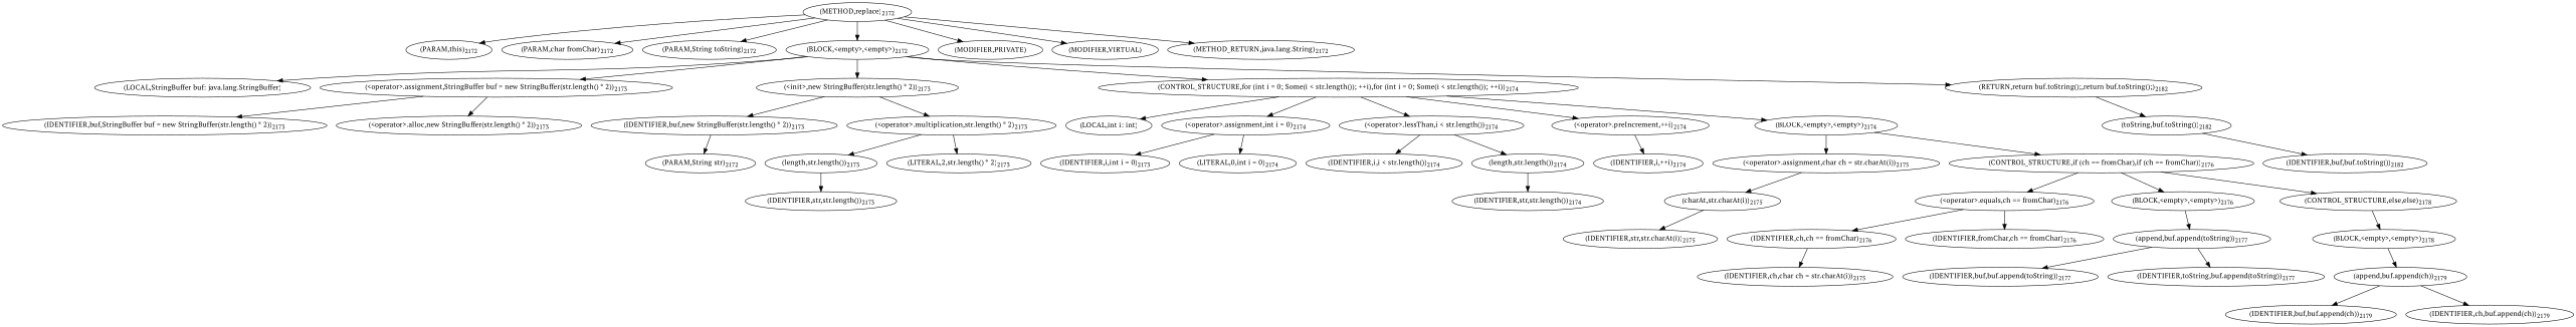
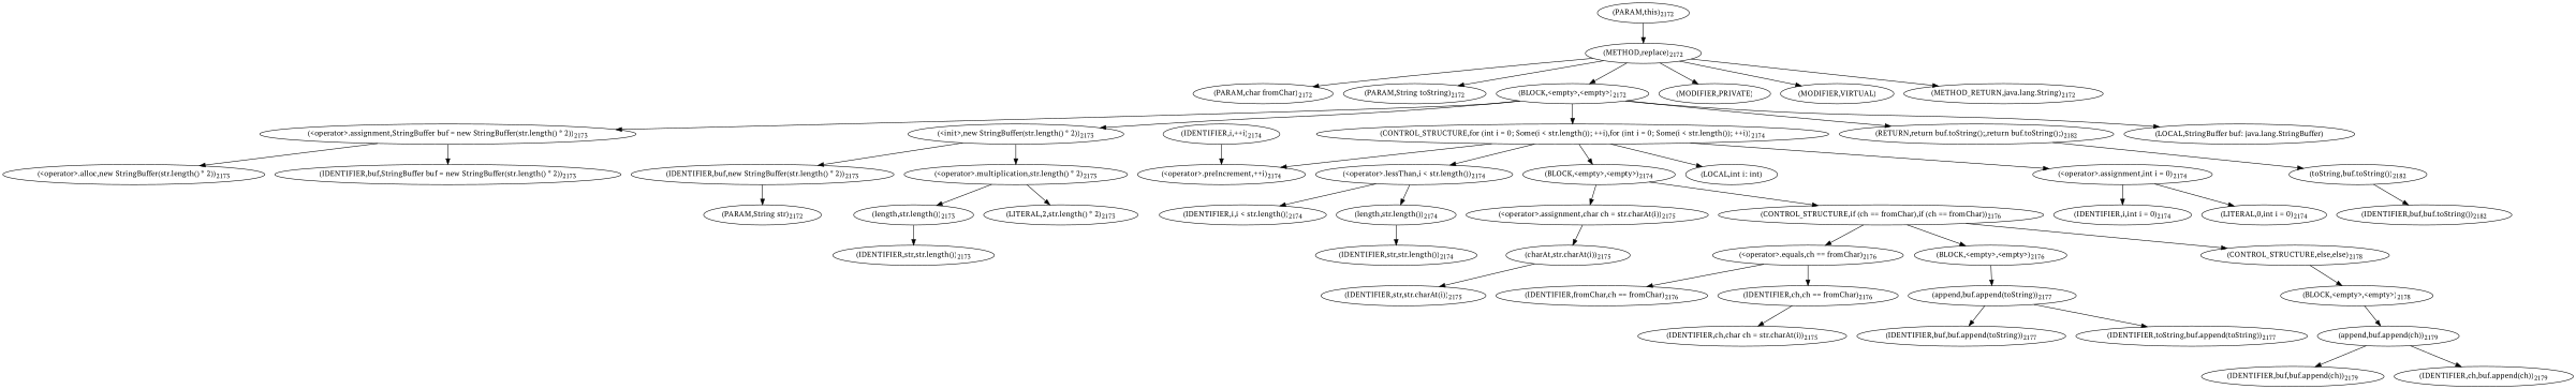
  digraph {
    fontname="PT Serif"
    node [fontname="PT Serif"]
    edge [fontname="PT Serif"]
    n1 [label=<(METHOD,replace)<SUB>2172</SUB>>]
    n2 [label=<(PARAM,this)<SUB>2172</SUB>>]
    n3 [label=<(PARAM,char fromChar)<SUB>2172</SUB>>]
    n4 [label=<(PARAM,String toString)<SUB>2172</SUB>>]
    n5 [label=<(BLOCK,&lt;empty&gt;,&lt;empty&gt;)<SUB>2172</SUB>>]
    n6 [label=<(MODIFIER,PRIVATE)>]
    n7 [label=<(MODIFIER,VIRTUAL)>]
    n8 [label=<(METHOD_RETURN,java.lang.String)<SUB>2172</SUB>>]
    n9 [label=<(PARAM,String str)<SUB>2172</SUB>>]
    n10 [label=<(LOCAL,StringBuffer buf: java.lang.StringBuffer)>]
    n11 [label=<(&lt;operator&gt;.assignment,StringBuffer buf = new StringBuffer(str.length() * 2))<SUB>2173</SUB>>]
    n12 [label=<(&lt;init&gt;,new StringBuffer(str.length() * 2))<SUB>2173</SUB>>]
    n13 [label=<(CONTROL_STRUCTURE,for (int i = 0; Some(i &lt; str.length()); ++i),for (int i = 0; Some(i &lt; str.length()); ++i))<SUB>2174</SUB>>]
    n14 [label=<(RETURN,return buf.toString();,return buf.toString();)<SUB>2182</SUB>>]
    n15 [label=<(IDENTIFIER,buf,StringBuffer buf = new StringBuffer(str.length() * 2))<SUB>2173</SUB>>]
    n16 [label=<(&lt;operator&gt;.alloc,new StringBuffer(str.length() * 2))<SUB>2173</SUB>>]
    n17 [label=<(IDENTIFIER,buf,new StringBuffer(str.length() * 2))<SUB>2173</SUB>>]
    n18 [label=<(&lt;operator&gt;.multiplication,str.length() * 2)<SUB>2173</SUB>>]
    n19 [label=<(LOCAL,int i: int)>]
    n20 [label=<(&lt;operator&gt;.assignment,int i = 0)<SUB>2174</SUB>>]
    n21 [label=<(&lt;operator&gt;.lessThan,i &lt; str.length())<SUB>2174</SUB>>]
    n22 [label=<(&lt;operator&gt;.preIncrement,++i)<SUB>2174</SUB>>]
    n23 [label=<(BLOCK,&lt;empty&gt;,&lt;empty&gt;)<SUB>2174</SUB>>]
    n24 [label=<(toString,buf.toString())<SUB>2182</SUB>>]
    n25 [label=<(length,str.length())<SUB>2173</SUB>>]
    n26 [label=<(LITERAL,2,str.length() * 2)<SUB>2173</SUB>>]
    n27 [label=<(IDENTIFIER,str,str.length())<SUB>2173</SUB>>]
-   n28 [label=<(IDENTIFIER,i,int i = 0)<SUB>2173</SUB>>]
+   n28 [label=<(IDENTIFIER,i,int i = 0)<SUB>2174</SUB>>]
    n29 [label=<(LITERAL,0,int i = 0)<SUB>2174</SUB>>]
    n30 [label=<(IDENTIFIER,i,i &lt; str.length())<SUB>2174</SUB>>]
    n31 [label=<(length,str.length())<SUB>2174</SUB>>]
    n32 [label=<(IDENTIFIER,i,++i)<SUB>2174</SUB>>]
    n33 [label=<(&lt;operator&gt;.assignment,char ch = str.charAt(i))<SUB>2175</SUB>>]
    n34 [label=<(CONTROL_STRUCTURE,if (ch == fromChar),if (ch == fromChar))<SUB>2176</SUB>>]
    n35 [label=<(IDENTIFIER,str,str.length())<SUB>2174</SUB>>]
    n36 [label=<(charAt,str.charAt(i))<SUB>2175</SUB>>]
    n37 [label=<(&lt;operator&gt;.equals,ch == fromChar)<SUB>2176</SUB>>]
    n38 [label=<(BLOCK,&lt;empty&gt;,&lt;empty&gt;)<SUB>2176</SUB>>]
    n39 [label=<(CONTROL_STRUCTURE,else,else)<SUB>2178</SUB>>]
    n40 [label=<(IDENTIFIER,ch,char ch = str.charAt(i))<SUB>2175</SUB>>]
    n41 [label=<(IDENTIFIER,str,str.charAt(i))<SUB>2175</SUB>>]
    n42 [label=<(IDENTIFIER,ch,ch == fromChar)<SUB>2176</SUB>>]
    n43 [label=<(IDENTIFIER,fromChar,ch == fromChar)<SUB>2176</SUB>>]
    n44 [label=<(append,buf.append(toString))<SUB>2177</SUB>>]
    n45 [label=<(BLOCK,&lt;empty&gt;,&lt;empty&gt;)<SUB>2178</SUB>>]
    n46 [label=<(IDENTIFIER,buf,buf.append(toString))<SUB>2177</SUB>>]
    n47 [label=<(IDENTIFIER,toString,buf.append(toString))<SUB>2177</SUB>>]
    n48 [label=<(append,buf.append(ch))<SUB>2179</SUB>>]
    n49 [label=<(IDENTIFIER,buf,buf.append(ch))<SUB>2179</SUB>>]
    n50 [label=<(IDENTIFIER,ch,buf.append(ch))<SUB>2179</SUB>>]
    n51 [label=<(IDENTIFIER,buf,buf.toString())<SUB>2182</SUB>>]
-   n1 -> n2
+   n2 -> n1
    n1 -> n3
    n1 -> n4
    n1 -> n5
    n1 -> n6
    n1 -> n7
    n1 -> n8
    n5 -> n10
    n5 -> n11
    n5 -> n12
    n5 -> n13
    n5 -> n14
    n11 -> n15
    n11 -> n16
    n12 -> n17
    n12 -> n18
    n13 -> n19
    n13 -> n20
    n13 -> n21
    n13 -> n22
    n13 -> n23
    n14 -> n24
    n17 -> n9
    n18 -> n25
    n18 -> n26
    n20 -> n28
    n20 -> n29
    n21 -> n30
    n21 -> n31
-   n22 -> n32
+   n32 -> n22
    n23 -> n33
    n23 -> n34
    n24 -> n51
    n25 -> n27
    n31 -> n35
    n33 -> n36
    n34 -> n37
    n34 -> n38
    n34 -> n39
    n36 -> n41
    n37 -> n42
    n37 -> n43
    n38 -> n44
    n39 -> n45
    n42 -> n40
    n44 -> n46
    n44 -> n47
    n45 -> n48
    n48 -> n49
    n48 -> n50
  }
